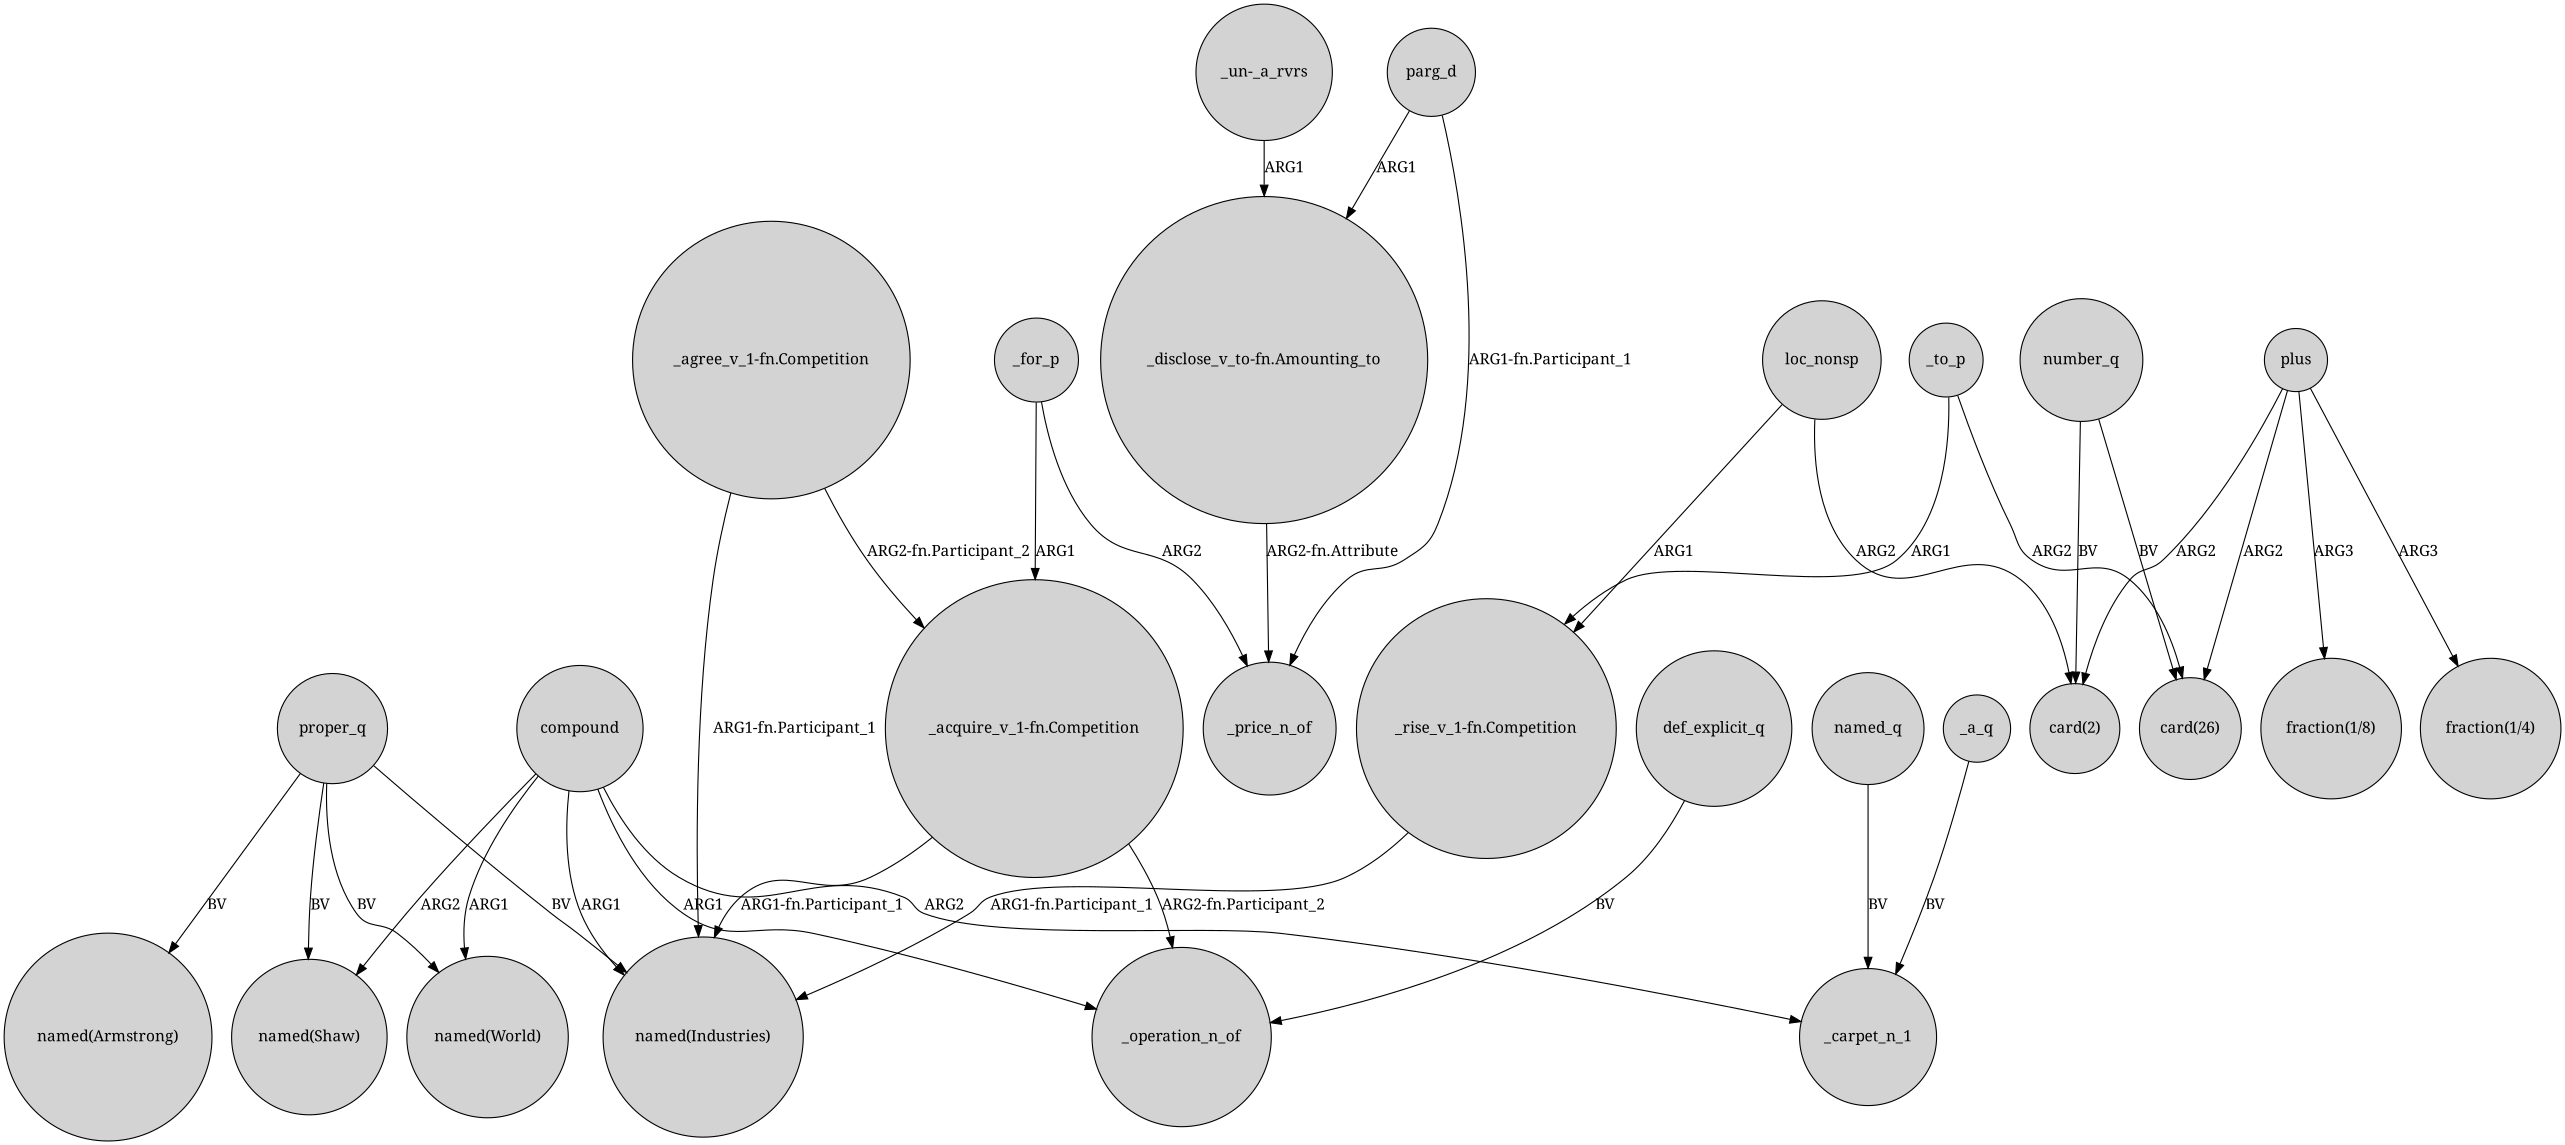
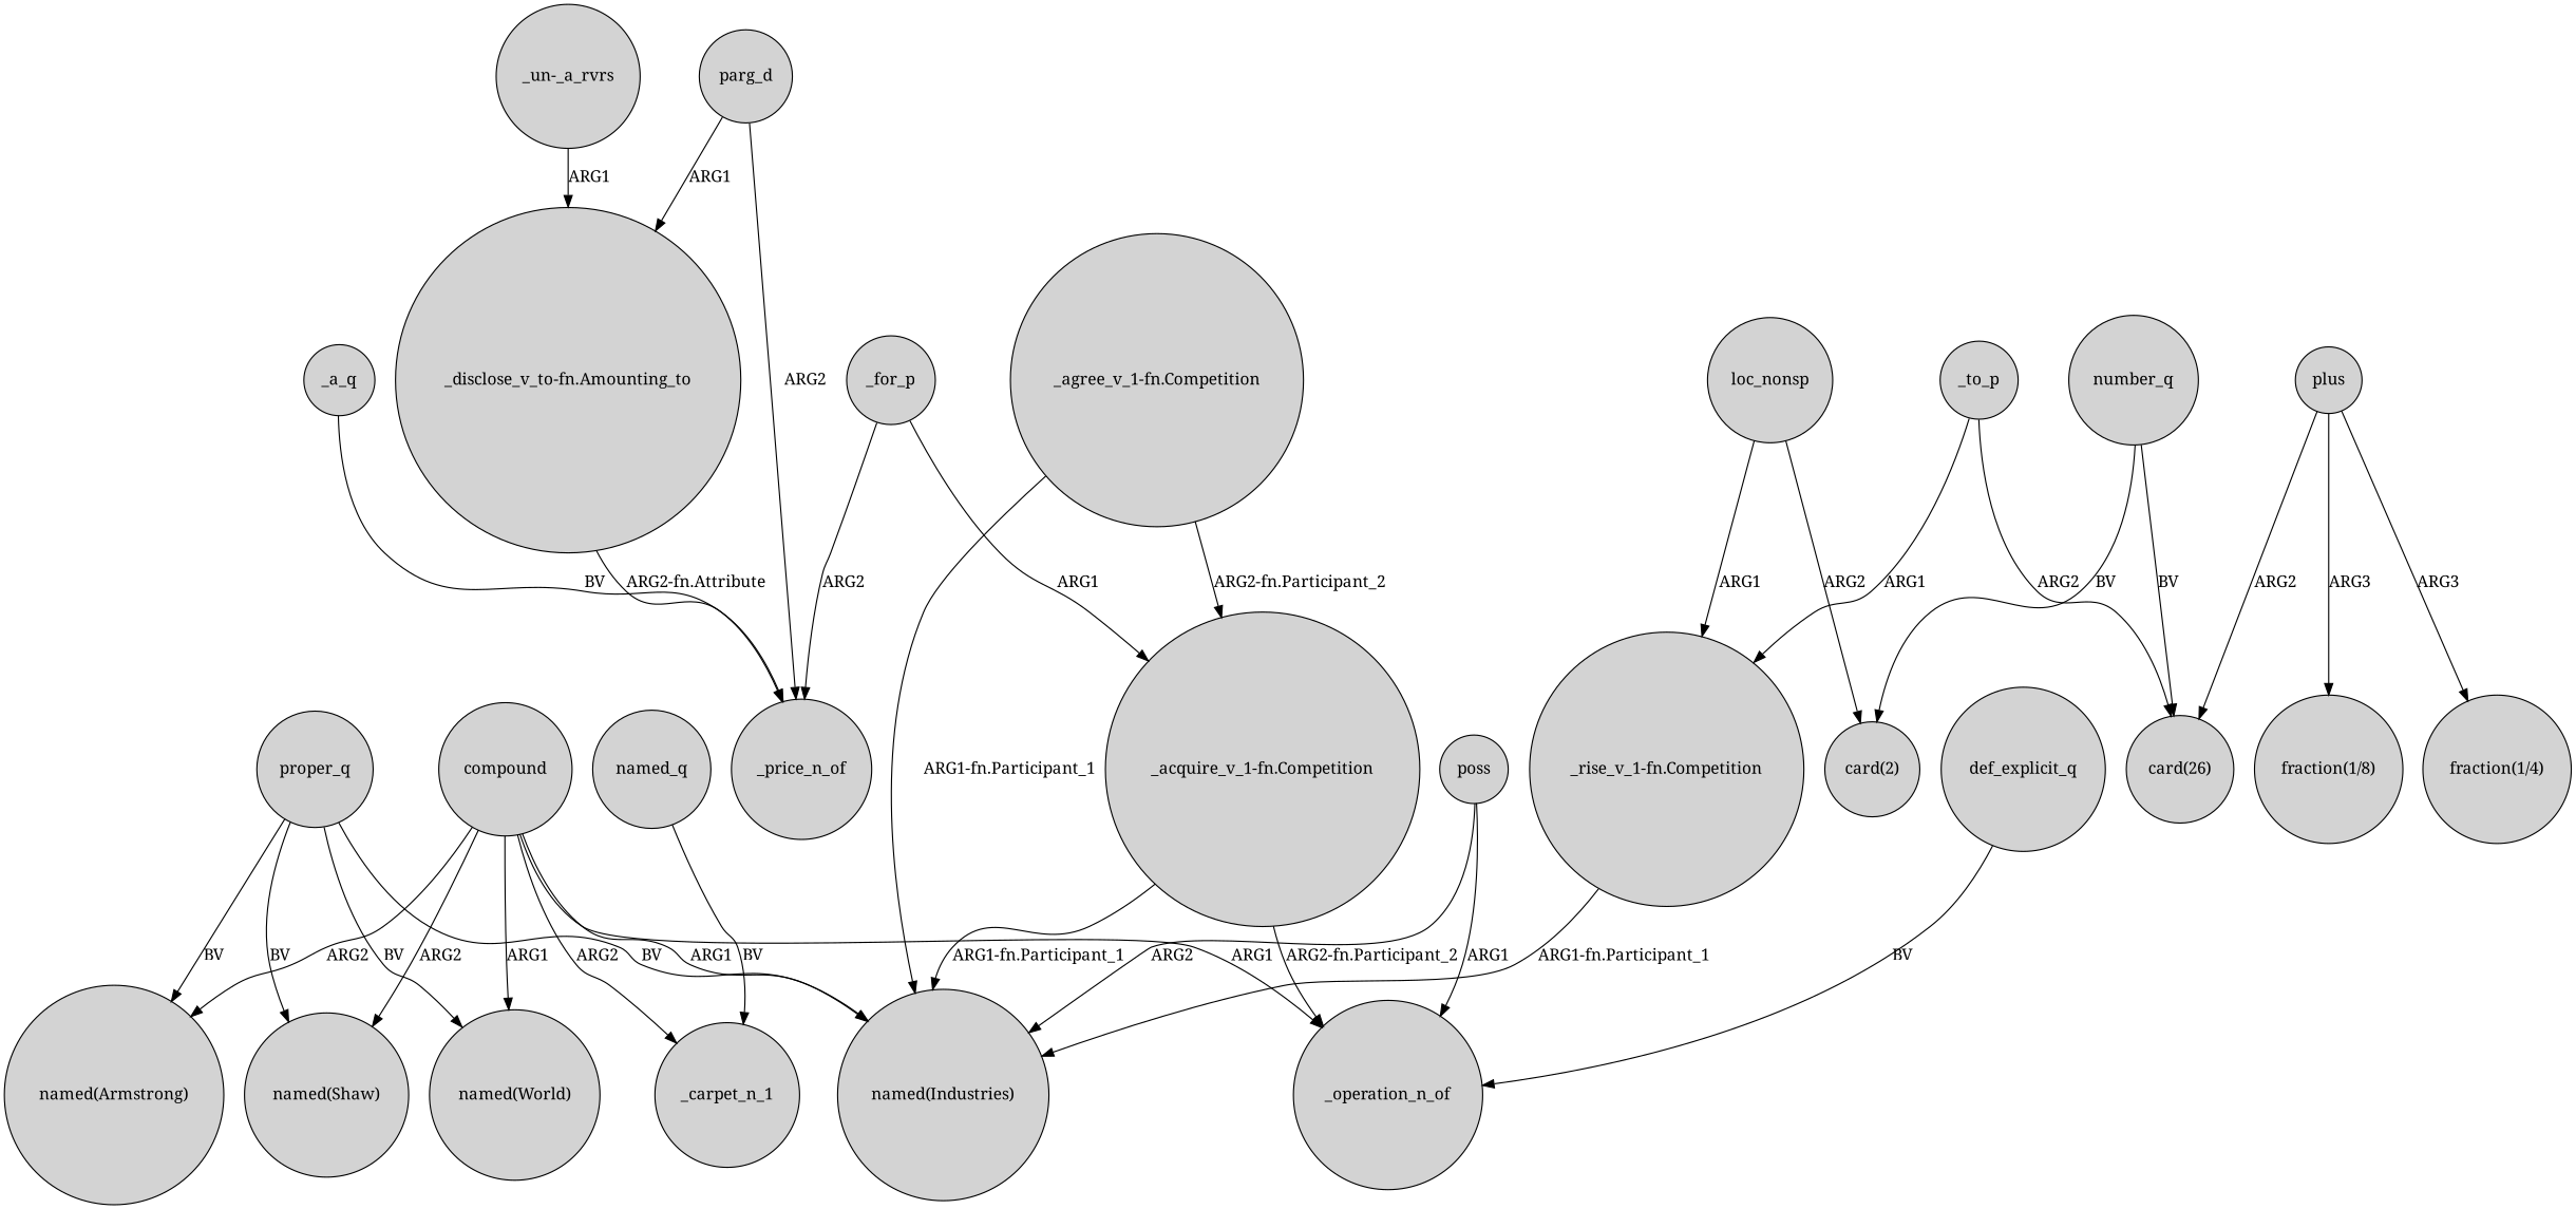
  digraph {
    fontname="Noto Serif"
    node [fontname="Noto Serif" shape=circle style=filled]
    edge [fontname="Noto Serif"]
    proper_q
    "named(Industries)"
    "named(Shaw)"
    "named(World)"
    "named(Armstrong)"
    compound
    _carpet_n_1
    _operation_n_of
    loc_nonsp
    "_rise_v_1-fn.Competition"
    "card(2)"
    number_q
    "card(26)"
    "_acquire_v_1-fn.Competition"
    plus
    "fraction(1/8)"
    "fraction(1/4)"
+   poss
    "_agree_v_1-fn.Competition"
    "_disclose_v_to-fn.Amounting_to"
    _price_n_of
    _for_p
    "_un-_a_rvrs"
    _to_p
    parg_d
    def_explicit_q
    n27 [label=named_q]
    _a_q
    proper_q -> "named(Industries)" [label=BV]
    proper_q -> "named(Shaw)" [label=BV]
    proper_q -> "named(World)" [label=BV]
    proper_q -> "named(Armstrong)" [label=BV]
    compound -> "named(Industries)" [label=ARG1]
    compound -> "named(Shaw)" [label=ARG2]
    compound -> "named(World)" [label=ARG1]
+   compound -> "named(Armstrong)" [label=ARG2]
    compound -> _carpet_n_1 [label=ARG2]
    compound -> _operation_n_of [label=ARG1]
    loc_nonsp -> "_rise_v_1-fn.Competition" [label=ARG1]
    loc_nonsp -> "card(2)" [label=ARG2]
    "_rise_v_1-fn.Competition" -> "named(Industries)" [label="ARG1-fn.Participant_1"]
    number_q -> "card(2)" [label=BV]
    number_q -> "card(26)" [label=BV]
    "_acquire_v_1-fn.Competition" -> "named(Industries)" [label="ARG1-fn.Participant_1"]
    "_acquire_v_1-fn.Competition" -> _operation_n_of [label="ARG2-fn.Participant_2"]
-   plus -> "card(2)" [label=ARG2]
    plus -> "card(26)" [label=ARG2]
    plus -> "fraction(1/8)" [label=ARG3]
    plus -> "fraction(1/4)" [label=ARG3]
+   poss -> "named(Industries)" [label=ARG2]
+   poss -> _operation_n_of [label=ARG1]
    "_agree_v_1-fn.Competition" -> "named(Industries)" [label="ARG1-fn.Participant_1"]
    "_agree_v_1-fn.Competition" -> "_acquire_v_1-fn.Competition" [label="ARG2-fn.Participant_2"]
    "_disclose_v_to-fn.Amounting_to" -> _price_n_of [label="ARG2-fn.Attribute"]
    _for_p -> "_acquire_v_1-fn.Competition" [label=ARG1]
    _for_p -> _price_n_of [label=ARG2]
    "_un-_a_rvrs" -> "_disclose_v_to-fn.Amounting_to" [label=ARG1]
    _to_p -> "_rise_v_1-fn.Competition" [label=ARG1]
    _to_p -> "card(26)" [label=ARG2]
    parg_d -> "_disclose_v_to-fn.Amounting_to" [label=ARG1]
-   parg_d -> _price_n_of [label="ARG1-fn.Participant_1"]
+   parg_d -> _price_n_of [label=ARG2]
    def_explicit_q -> _operation_n_of [label=BV]
    n27 -> _carpet_n_1 [label=BV]
-   _a_q -> _carpet_n_1 [label=BV]
+   _a_q -> _price_n_of [label=BV]
  }
